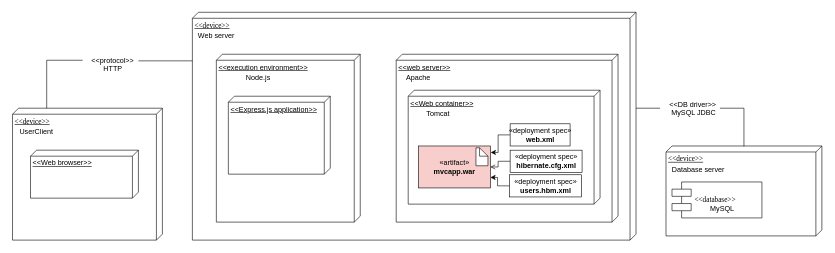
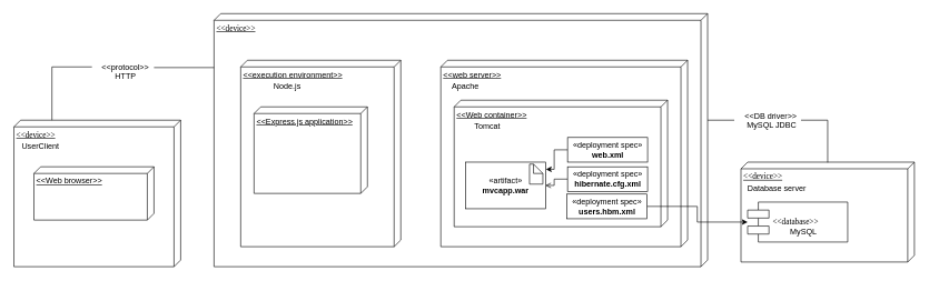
  <mxCell id="0" />
  <mxCell id="1" parent="0" />
  <mxCell id="2" value="&amp;lt;&amp;lt;device&amp;gt;&amp;gt;&lt;br&gt;" style="verticalAlign=top;align=left;spacingTop=8;spacingLeft=2;spacingRight=12;shape=cube;size=10;direction=south;fontStyle=4;html=1;rounded=0;shadow=0;comic=0;labelBackgroundColor=none;strokeWidth=1;fontFamily=Verdana;fontSize=12" parent="1" vertex="1"><mxGeometry x="20" y="180" width="250" height="220" as="geometry" /></mxCell>
  <mxCell id="3" value="&amp;lt;&amp;lt;device&amp;gt;&amp;gt;" style="verticalAlign=top;align=left;spacingTop=8;spacingLeft=2;spacingRight=12;shape=cube;size=10;direction=south;fontStyle=4;html=1;rounded=0;shadow=0;comic=0;labelBackgroundColor=none;strokeWidth=1;fontFamily=Verdana;fontSize=12" parent="1" vertex="1"><mxGeometry x="320" y="20" width="740" height="380" as="geometry" /></mxCell>
  <mxCell id="4" value="&amp;lt;&amp;lt;device&amp;gt;&amp;gt;" style="verticalAlign=top;align=left;spacingTop=8;spacingLeft=2;spacingRight=12;shape=cube;size=10;direction=south;fontStyle=4;html=1;rounded=0;shadow=0;comic=0;labelBackgroundColor=none;strokeWidth=1;fontFamily=Verdana;fontSize=12" parent="1" vertex="1"><mxGeometry x="1110" y="243" width="260" height="150" as="geometry" /></mxCell>
  <mxCell id="5" value="" style="ellipse;whiteSpace=wrap;html=1;rounded=0;shadow=0;comic=0;labelBackgroundColor=none;strokeWidth=1;fontFamily=Verdana;fontSize=12;align=center;" parent="1" vertex="1"><mxGeometry x="410" y="180" width="20" height="20" as="geometry" /></mxCell>
  <mxCell id="6" value="&amp;lt;&amp;lt;database&amp;gt;&amp;gt;" style="shape=component;align=left;spacingLeft=36;rounded=0;shadow=0;comic=0;labelBackgroundColor=none;strokeWidth=1;fontFamily=Verdana;fontSize=12;html=1;" parent="1" vertex="1"><mxGeometry x="1120" y="303" width="150" height="60" as="geometry" /></mxCell>
  <mxCell id="7" value="UserClient" style="text;html=1;strokeColor=none;fillColor=none;align=center;verticalAlign=middle;whiteSpace=wrap;rounded=0;" vertex="1" parent="1"><mxGeometry x="20" y="210" width="80" height="20" as="geometry" /></mxCell>
  <mxCell id="8" value="&amp;lt;&amp;lt;Web browser&amp;gt;&amp;gt;" style="verticalAlign=top;align=left;spacingTop=8;spacingLeft=2;spacingRight=12;shape=cube;size=10;direction=south;fontStyle=4;html=1;" vertex="1" parent="1"><mxGeometry x="50" y="250" width="180" height="80" as="geometry" /></mxCell>
- <mxCell id="9" value="Web server" style="text;html=1;strokeColor=none;fillColor=none;align=center;verticalAlign=middle;whiteSpace=wrap;rounded=0;" vertex="1" parent="1"><mxGeometry x="320" y="50" width="80" height="20" as="geometry" /></mxCell>
  <mxCell id="10" value="&amp;lt;&amp;lt;execution environment&amp;gt;&amp;gt;" style="verticalAlign=top;align=left;spacingTop=8;spacingLeft=2;spacingRight=12;shape=cube;size=10;direction=south;fontStyle=4;html=1;" vertex="1" parent="1"><mxGeometry x="360" y="90" width="240" height="280" as="geometry" /></mxCell>
  <mxCell id="11" value="&amp;lt;&amp;lt;web server&amp;gt;&amp;gt;" style="verticalAlign=top;align=left;spacingTop=8;spacingLeft=2;spacingRight=12;shape=cube;size=10;direction=south;fontStyle=4;html=1;" vertex="1" parent="1"><mxGeometry x="660" y="90" width="370" height="280" as="geometry" /></mxCell>
  <mxCell id="12" value="Node.js" style="text;html=1;strokeColor=none;fillColor=none;align=center;verticalAlign=middle;whiteSpace=wrap;rounded=0;" vertex="1" parent="1"><mxGeometry x="390" y="119" width="80" height="20" as="geometry" /></mxCell>
  <mxCell id="13" value="Apache" style="text;html=1;strokeColor=none;fillColor=none;align=center;verticalAlign=middle;whiteSpace=wrap;rounded=0;" vertex="1" parent="1"><mxGeometry x="657" y="120" width="80" height="20" as="geometry" /></mxCell>
  <mxCell id="14" value="&amp;lt;&amp;lt;Express.js application&amp;gt;&amp;gt;" style="verticalAlign=top;align=left;spacingTop=8;spacingLeft=2;spacingRight=12;shape=cube;size=10;direction=south;fontStyle=4;html=1;" vertex="1" parent="1"><mxGeometry x="380" y="160" width="170" height="130" as="geometry" /></mxCell>
  <mxCell id="15" value="&amp;lt;&amp;lt;Web container&amp;gt;&amp;gt;" style="verticalAlign=top;align=left;spacingTop=8;spacingLeft=2;spacingRight=12;shape=cube;size=10;direction=south;fontStyle=4;html=1;" vertex="1" parent="1"><mxGeometry x="680" y="150" width="320" height="190" as="geometry" /></mxCell>
  <mxCell id="16" value="Tomcat" style="text;html=1;strokeColor=none;fillColor=none;align=center;verticalAlign=middle;whiteSpace=wrap;rounded=0;" vertex="1" parent="1"><mxGeometry x="690" y="180" width="80" height="20" as="geometry" /></mxCell>
- <mxCell id="17" value="«artifact»&lt;br&gt;&lt;b&gt;mvcapp.war&lt;/b&gt;" style="html=1;fillColor=#f8cecc;" vertex="1" parent="1"><mxGeometry x="697" y="243" width="120" height="70" as="geometry" /></mxCell>
+ <mxCell id="17" value="«artifact»&lt;br&gt;&lt;b&gt;mvcapp.war&lt;/b&gt;" style="html=1;" vertex="1" parent="1"><mxGeometry x="697" y="243" width="120" height="70" as="geometry" /></mxCell>
  <mxCell id="18" value="" style="shape=note;whiteSpace=wrap;html=1;size=14;verticalAlign=top;align=left;spacingTop=-6;" vertex="1" parent="1"><mxGeometry x="793" y="246" width="20" height="30" as="geometry" /></mxCell>
  <mxCell id="19" style="edgeStyle=orthogonalEdgeStyle;rounded=0;orthogonalLoop=1;jettySize=auto;html=1;entryX=1.005;entryY=0.154;entryDx=0;entryDy=0;entryPerimeter=0;" edge="1" parent="1" source="20" target="17"><mxGeometry relative="1" as="geometry" /></mxCell>
- <mxCell id="20" value="«deployment spec»&lt;br&gt;&lt;b&gt;web.xml&lt;/b&gt;" style="html=1;" vertex="1" parent="1"><mxGeometry x="850" y="206" width="100" height="37" as="geometry" /></mxCell>
+ <mxCell id="20" value="«deployment spec»&lt;br&gt;&lt;b&gt;web.xml&lt;/b&gt;" style="html=1;" vertex="1" parent="1"><mxGeometry x="850" y="206" width="120" height="37" as="geometry" /></mxCell>
  <mxCell id="21" value="" style="edgeStyle=orthogonalEdgeStyle;rounded=0;orthogonalLoop=1;jettySize=auto;html=1;endArrow=open;" edge="1" parent="1" source="22" target="17"><mxGeometry relative="1" as="geometry" /></mxCell>
  <mxCell id="22" value="«deployment spec»&lt;br&gt;&lt;b&gt;hibernate.cfg.xml&lt;/b&gt;" style="html=1;" vertex="1" parent="1"><mxGeometry x="850" y="250" width="120" height="37" as="geometry" /></mxCell>
- <mxCell id="23" style="edgeStyle=orthogonalEdgeStyle;rounded=0;orthogonalLoop=1;jettySize=auto;html=1;entryX=1;entryY=0.75;entryDx=0;entryDy=0;" edge="1" parent="1" source="24" target="17"><mxGeometry relative="1" as="geometry" /></mxCell>
+ <mxCell id="23" style="edgeStyle=orthogonalEdgeStyle;rounded=0;orthogonalLoop=1;jettySize=auto;html=1;" edge="1" parent="1" source="24" target="6"><mxGeometry relative="1" as="geometry" /></mxCell>
  <mxCell id="24" value="«deployment spec»&lt;br&gt;&lt;b&gt;users.hbm.xml&lt;/b&gt;" style="html=1;" vertex="1" parent="1"><mxGeometry x="849" y="291" width="120" height="37" as="geometry" /></mxCell>
  <mxCell id="25" value="Database server" style="text;html=1;strokeColor=none;fillColor=none;align=center;verticalAlign=middle;whiteSpace=wrap;rounded=0;" vertex="1" parent="1"><mxGeometry x="1114" y="273" width="100" height="20" as="geometry" /></mxCell>
  <mxCell id="26" value="MySQL" style="text;html=1;strokeColor=none;fillColor=none;align=center;verticalAlign=middle;whiteSpace=wrap;rounded=0;" vertex="1" parent="1"><mxGeometry x="1154" y="338" width="100" height="20" as="geometry" /></mxCell>
  <mxCell id="27" value="" style="line;strokeWidth=1;fillColor=none;align=left;verticalAlign=middle;spacingTop=-1;spacingLeft=3;spacingRight=3;rotatable=0;labelPosition=right;points=[];portConstraint=eastwest;" vertex="1" parent="1"><mxGeometry x="230" y="97" width="90" height="8" as="geometry" /></mxCell>
  <mxCell id="28" value="" style="line;strokeWidth=1;fillColor=none;align=left;verticalAlign=middle;spacingTop=-1;spacingLeft=3;spacingRight=3;rotatable=0;labelPosition=right;points=[];portConstraint=eastwest;flipV=0;flipH=0;direction=south;" vertex="1" parent="1"><mxGeometry x="73" y="100" width="8" height="80" as="geometry" /></mxCell>
  <mxCell id="29" value="&lt;&lt;protocol&gt;&gt;&#10;      HTTP" style="text;strokeColor=none;fillColor=none;align=left;verticalAlign=top;spacingLeft=4;spacingRight=4;overflow=hidden;rotatable=0;points=[[0,0.5],[1,0.5]];portConstraint=eastwest;" vertex="1" parent="1"><mxGeometry x="146" y="87" width="100" height="26" as="geometry" /></mxCell>
  <mxCell id="30" value="" style="line;strokeWidth=1;fillColor=none;align=left;verticalAlign=middle;spacingTop=-1;spacingLeft=3;spacingRight=3;rotatable=0;labelPosition=right;points=[];portConstraint=eastwest;" vertex="1" parent="1"><mxGeometry x="77" y="96" width="60" height="8" as="geometry" /></mxCell>
  <mxCell id="31" value="" style="line;strokeWidth=1;fillColor=none;align=left;verticalAlign=middle;spacingTop=-1;spacingLeft=3;spacingRight=3;rotatable=0;labelPosition=right;points=[];portConstraint=eastwest;flipV=1;direction=south;" vertex="1" parent="1"><mxGeometry x="1236" y="180" width="8" height="63.5" as="geometry" /></mxCell>
  <mxCell id="32" value="&lt;&lt;DB driver&gt;&gt;&#10; MySQL JDBC" style="text;strokeColor=none;fillColor=none;align=left;verticalAlign=top;spacingLeft=4;spacingRight=4;overflow=hidden;rotatable=0;points=[[0,0.5],[1,0.5]];portConstraint=eastwest;" vertex="1" parent="1"><mxGeometry x="1110" y="160" width="100" height="40" as="geometry" /></mxCell>
  <mxCell id="33" value="" style="line;strokeWidth=1;fillColor=none;align=left;verticalAlign=middle;spacingTop=-1;spacingLeft=3;spacingRight=3;rotatable=0;labelPosition=right;points=[];portConstraint=eastwest;flipV=1;direction=west;" vertex="1" parent="1"><mxGeometry x="1060" y="176" width="40" height="8" as="geometry" /></mxCell>
  <mxCell id="34" value="" style="line;strokeWidth=1;fillColor=none;align=left;verticalAlign=middle;spacingTop=-1;spacingLeft=3;spacingRight=3;rotatable=0;labelPosition=right;points=[];portConstraint=eastwest;flipV=1;direction=west;" vertex="1" parent="1"><mxGeometry x="1200" y="172" width="40" height="16" as="geometry" /></mxCell>
